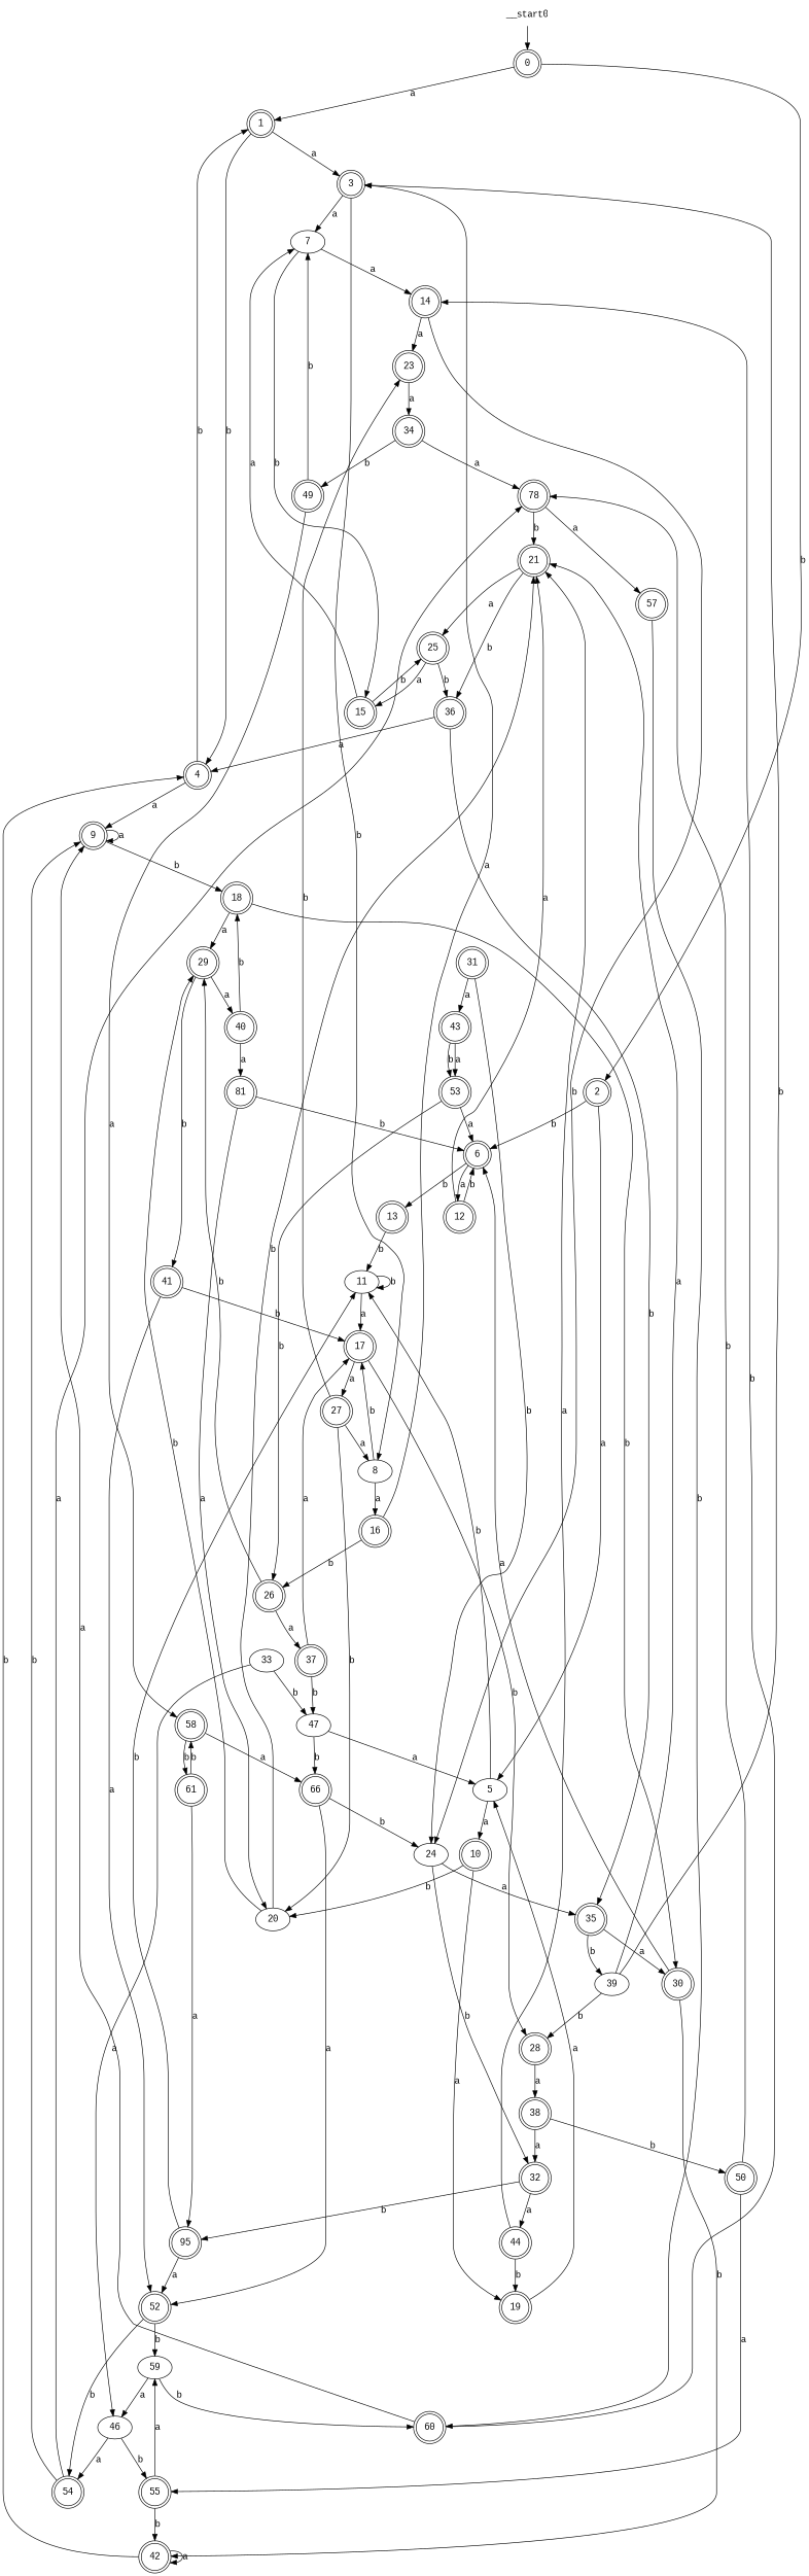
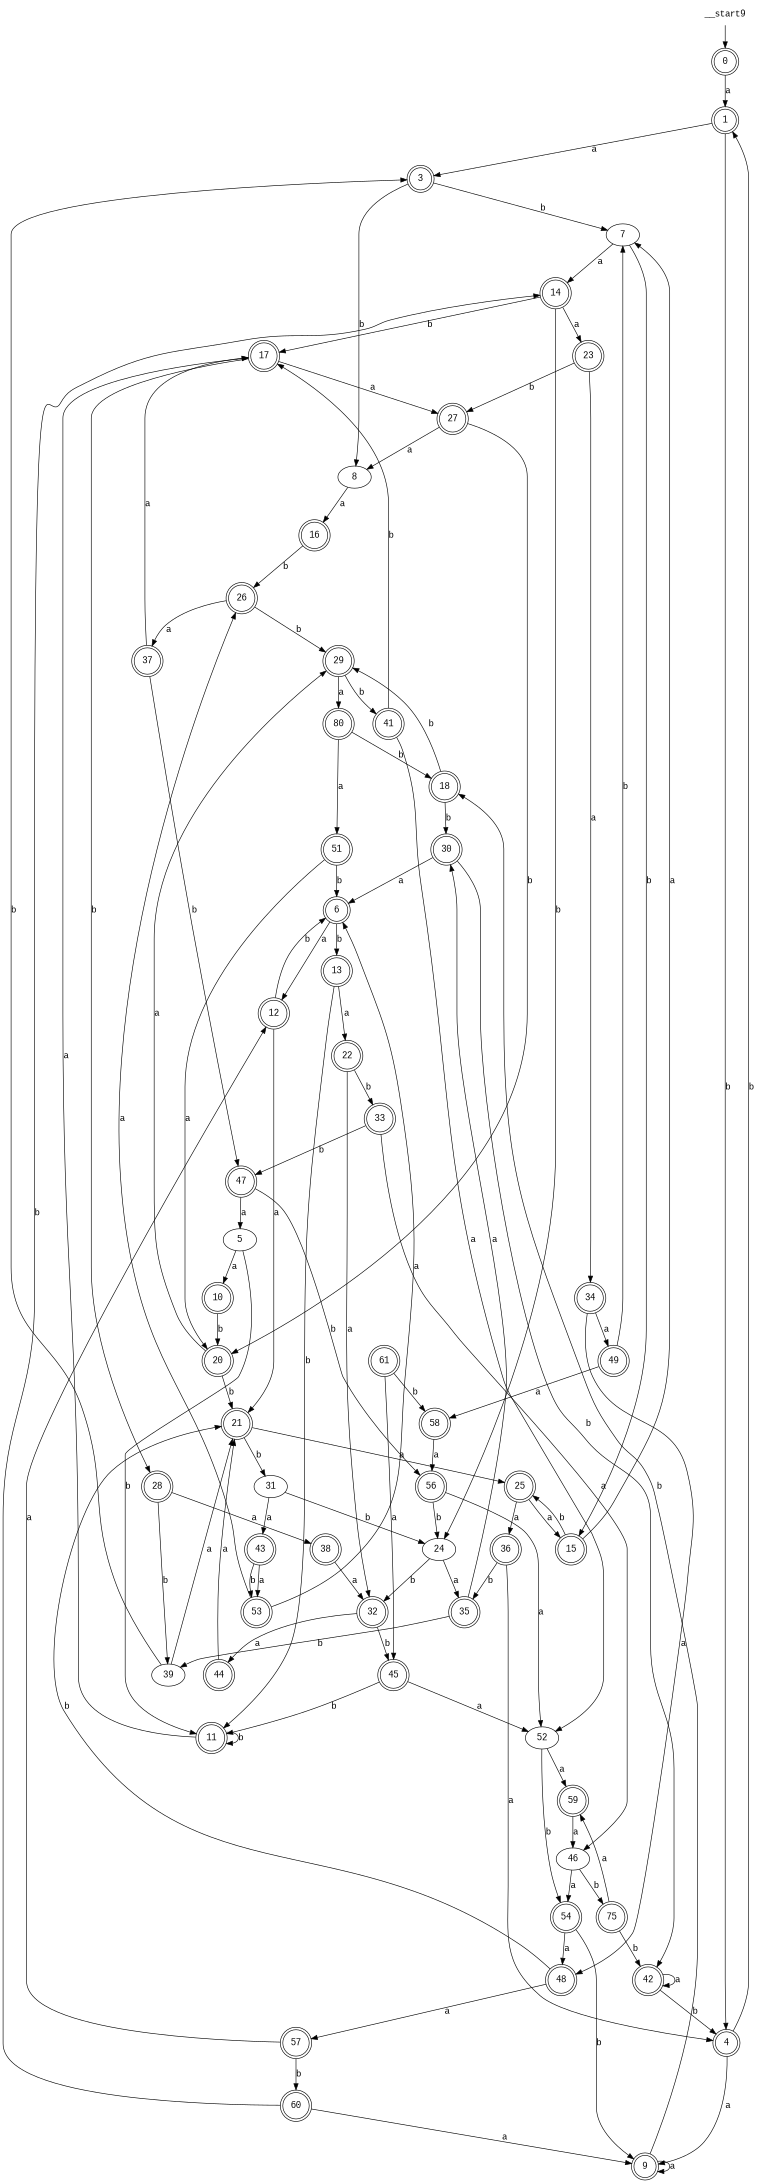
  digraph {
    fontname="Liberation Mono"
    node [fontname="Liberation Mono" shape=doublecircle]
    edge [fontname="Liberation Mono"]
-   __start0 [shape=none]
+   __start0 [shape=none label=__start9]
    0
    1
-   2
    3
    4
    5 [shape=""]
    6
    7 [shape=""]
    8 [shape=""]
    9
    10
-   11 [shape=ellipse]
+   11
    12
    13
    14
    15
    16
    17
    18
-   19
-   20 [shape=ellipse]
+   20
    21
+   22
    23
    24 [shape=""]
    25
    26
    27
    28
    29
    30
-   31
+   31 [shape=ellipse]
    32
-   33 [shape=ellipse]
+   33
    34
    35
    36
    37
    38
    39 [shape=""]
-   40
+   40 [label=80]
    41
    42
    43
    44
-   45 [label=95]
+   45
    46 [shape=""]
-   47 [shape=ellipse]
-   48 [label=78]
+   47
+   48
    49
-   50
-   51 [label=81]
-   52
+   51
+   52 [shape=ellipse]
    53
    54
-   55
-   56 [label=66]
+   55 [label=75]
+   56
    57
    58
-   59 [shape=ellipse]
+   59
    60
    61
    __start0 -> 0
    0 -> 1 [label=a]
-   0 -> 2 [label=b]
    1 -> 3 [label=a]
    1 -> 4 [label=b]
-   2 -> 5 [label=a]
-   2 -> 6 [label=b]
-   3 -> 7 [label=a]
+   3 -> 7 [label=b]
    3 -> 8 [label=b]
    4 -> 1 [label=b]
    4 -> 9 [label=a]
    5 -> 10 [label=a]
    5 -> 11 [label=b]
    6 -> 12 [label=a]
    6 -> 13 [label=b]
    7 -> 14 [label=a]
    7 -> 15 [label=b]
    8 -> 16 [label=a]
-   8 -> 17 [label=b]
+   14 -> 17 [label=b]
    9 -> 9 [label=a]
    9 -> 18 [label=b]
-   10 -> 19 [label=a]
    10 -> 20 [label=b]
    11 -> 11 [label=b]
    11 -> 17 [label=a]
    12 -> 6 [label=b]
    12 -> 21 [label=a]
    13 -> 11 [label=b]
+   13 -> 22 [label=a]
    14 -> 23 [label=a]
    14 -> 24 [label=b]
    15 -> 7 [label=a]
    15 -> 25 [label=b]
-   16 -> 3 [label=a]
    16 -> 26 [label=b]
    17 -> 27 [label=a]
    17 -> 28 [label=b]
-   18 -> 29 [label=a]
+   18 -> 29 [label=b]
    18 -> 30 [label=b]
-   19 -> 5 [label=a]
    20 -> 21 [label=b]
-   20 -> 29 [label=b]
+   20 -> 29 [label=a]
    21 -> 25 [label=a]
-   21 -> 36 [label=b]
-   27 -> 23 [label=b]
+   21 -> 31 [label=b]
+   22 -> 32 [label=a]
+   22 -> 33 [label=b]
+   23 -> 27 [label=b]
    23 -> 34 [label=a]
    24 -> 32 [label=b]
    24 -> 35 [label=a]
    25 -> 15 [label=a]
-   25 -> 36 [label=b]
+   25 -> 36 [label=a]
    26 -> 29 [label=b]
    26 -> 37 [label=a]
    27 -> 8 [label=a]
    27 -> 20 [label=b]
    28 -> 38 [label=a]
-   39 -> 28 [label=b]
+   28 -> 39 [label=b]
    29 -> 40 [label=a]
    29 -> 41 [label=b]
    30 -> 6 [label=a]
    30 -> 42 [label=b]
    31 -> 24 [label=b]
    31 -> 43 [label=a]
    32 -> 44 [label=a]
    32 -> 45 [label=b]
    33 -> 46 [label=a]
    33 -> 47 [label=b]
    34 -> 48 [label=a]
-   34 -> 49 [label=b]
+   34 -> 49 [label=a]
    35 -> 30 [label=a]
    35 -> 39 [label=b]
    36 -> 4 [label=a]
    36 -> 35 [label=b]
    37 -> 17 [label=a]
    37 -> 47 [label=b]
    38 -> 32 [label=a]
-   38 -> 50 [label=b]
    39 -> 3 [label=b]
    39 -> 21 [label=a]
    40 -> 18 [label=b]
    40 -> 51 [label=a]
    41 -> 17 [label=b]
    41 -> 52 [label=a]
    42 -> 4 [label=b]
    42 -> 42 [label=a]
    43 -> 53 [label=a]
    43 -> 53 [label=b]
-   44 -> 19 [label=b]
    44 -> 21 [label=a]
    45 -> 11 [label=b]
    45 -> 52 [label=a]
    46 -> 54 [label=a]
    46 -> 55 [label=b]
    47 -> 5 [label=a]
    47 -> 56 [label=b]
    48 -> 21 [label=b]
    48 -> 57 [label=a]
    49 -> 7 [label=b]
    49 -> 58 [label=a]
-   50 -> 48 [label=b]
-   50 -> 55 [label=a]
    51 -> 6 [label=b]
    51 -> 20 [label=a]
    52 -> 54 [label=b]
-   52 -> 59 [label=b]
+   52 -> 59 [label=a]
    53 -> 6 [label=a]
-   53 -> 26 [label=b]
+   53 -> 26 [label=a]
    54 -> 9 [label=b]
    54 -> 48 [label=a]
    55 -> 42 [label=b]
    55 -> 59 [label=a]
    56 -> 24 [label=b]
    56 -> 52 [label=a]
+   57 -> 12 [label=a]
    57 -> 60 [label=b]
    58 -> 56 [label=a]
-   58 -> 61 [label=b]
    59 -> 46 [label=a]
-   59 -> 60 [label=b]
    60 -> 9 [label=a]
    60 -> 14 [label=b]
    61 -> 45 [label=a]
    61 -> 58 [label=b]
  }
